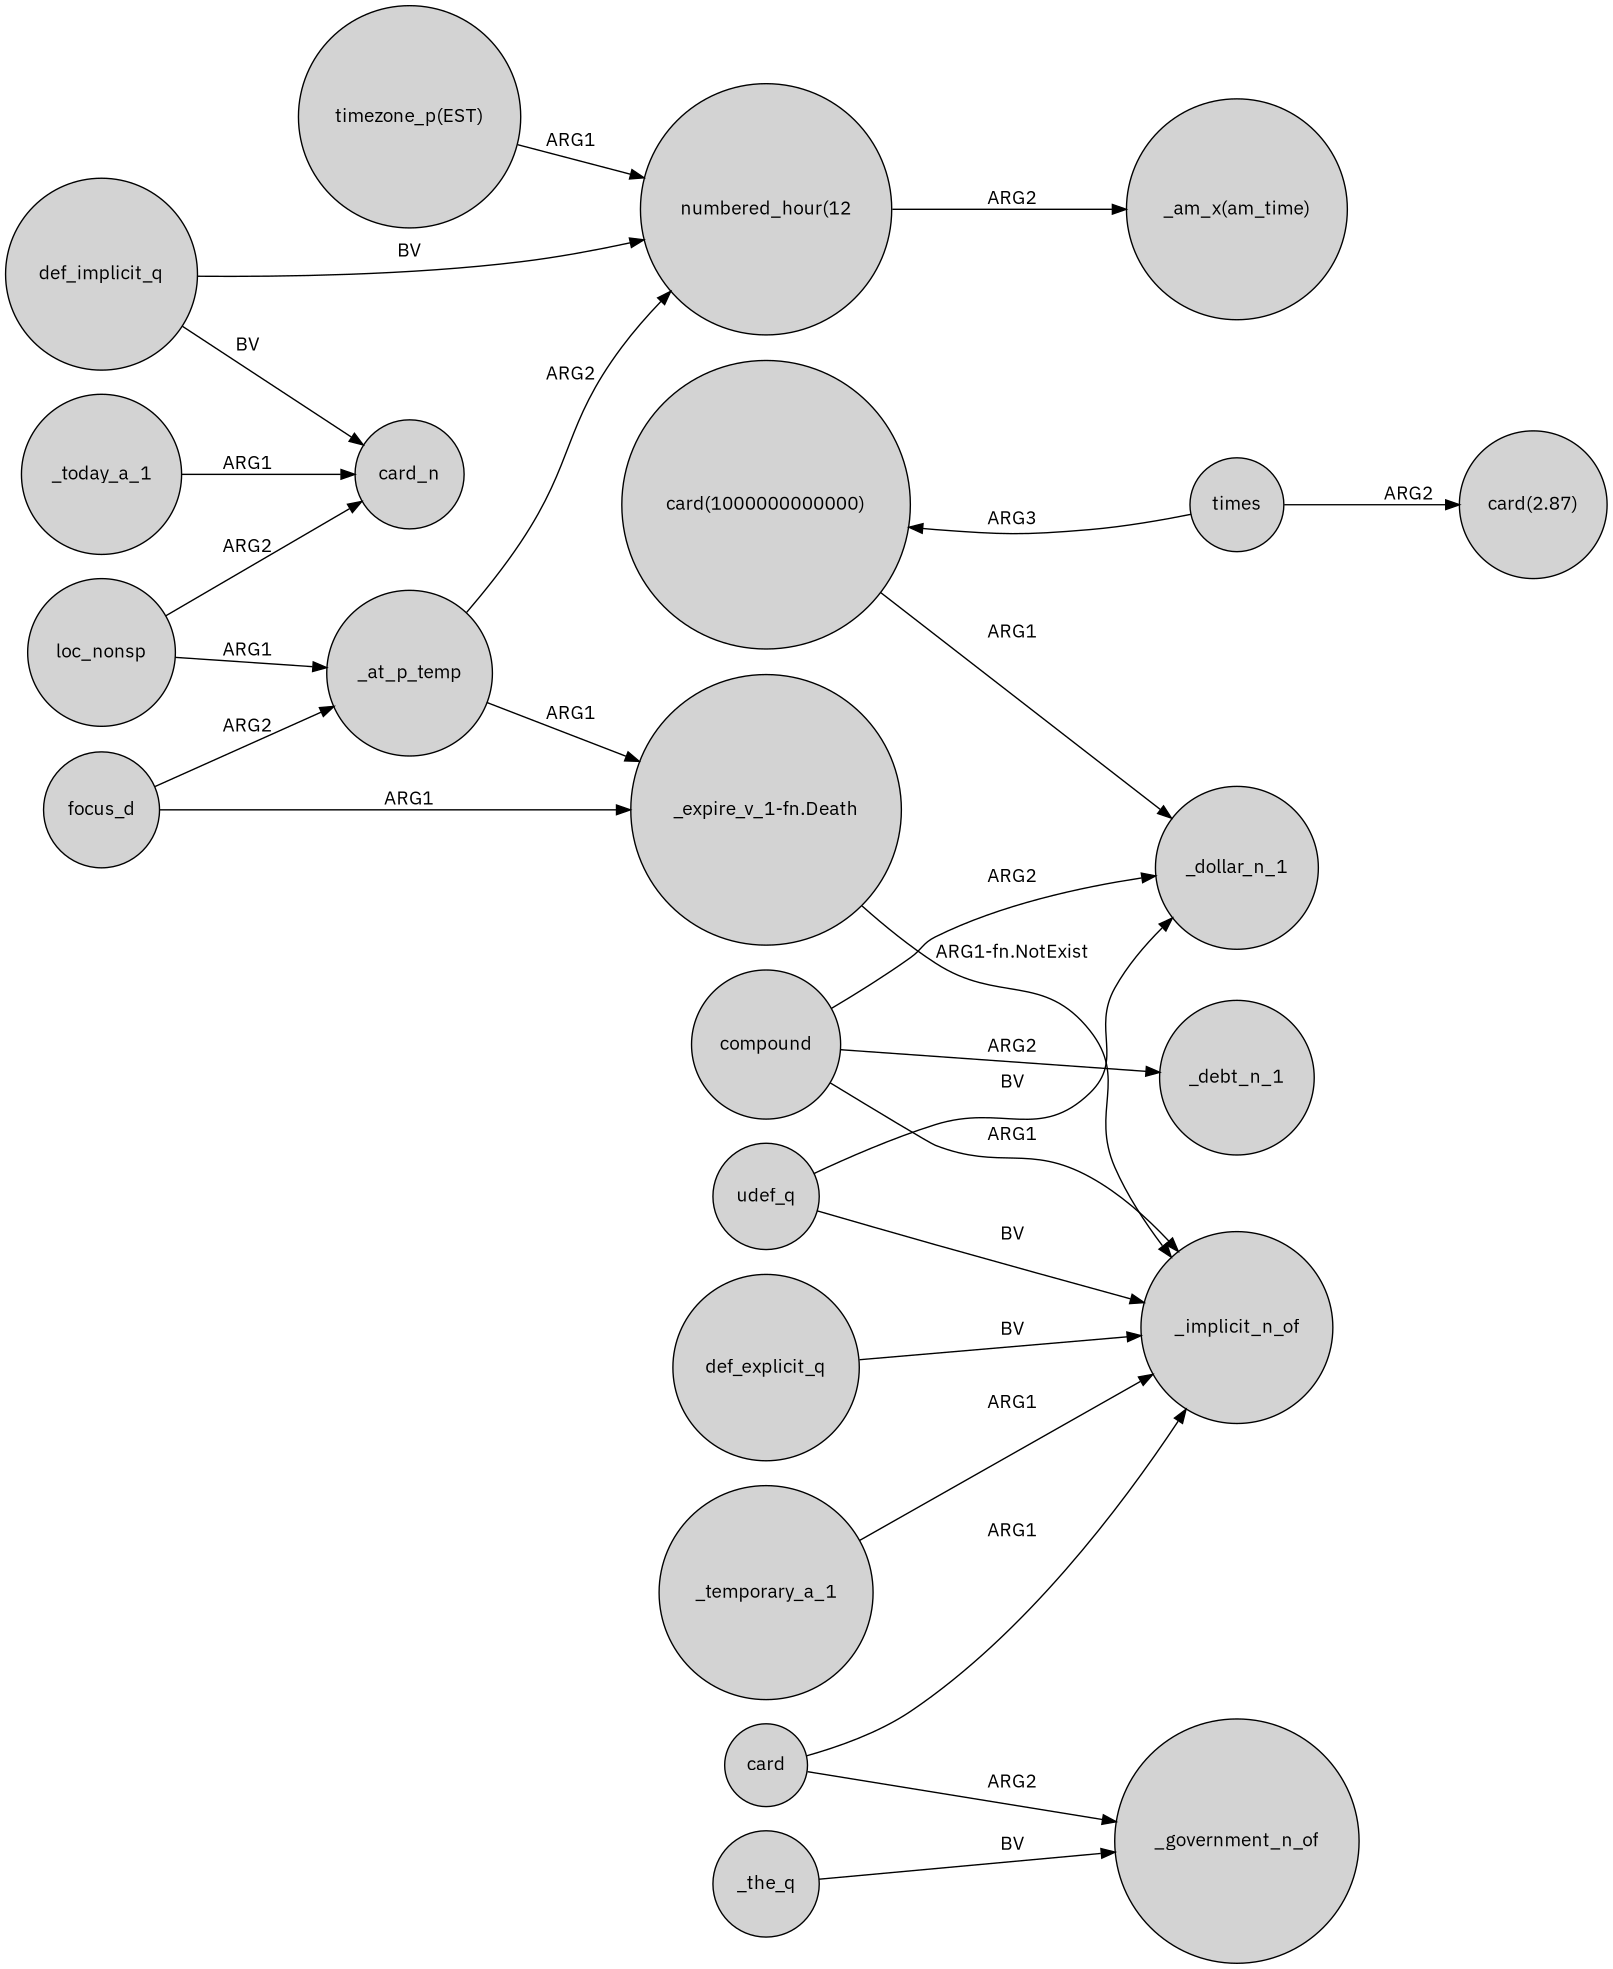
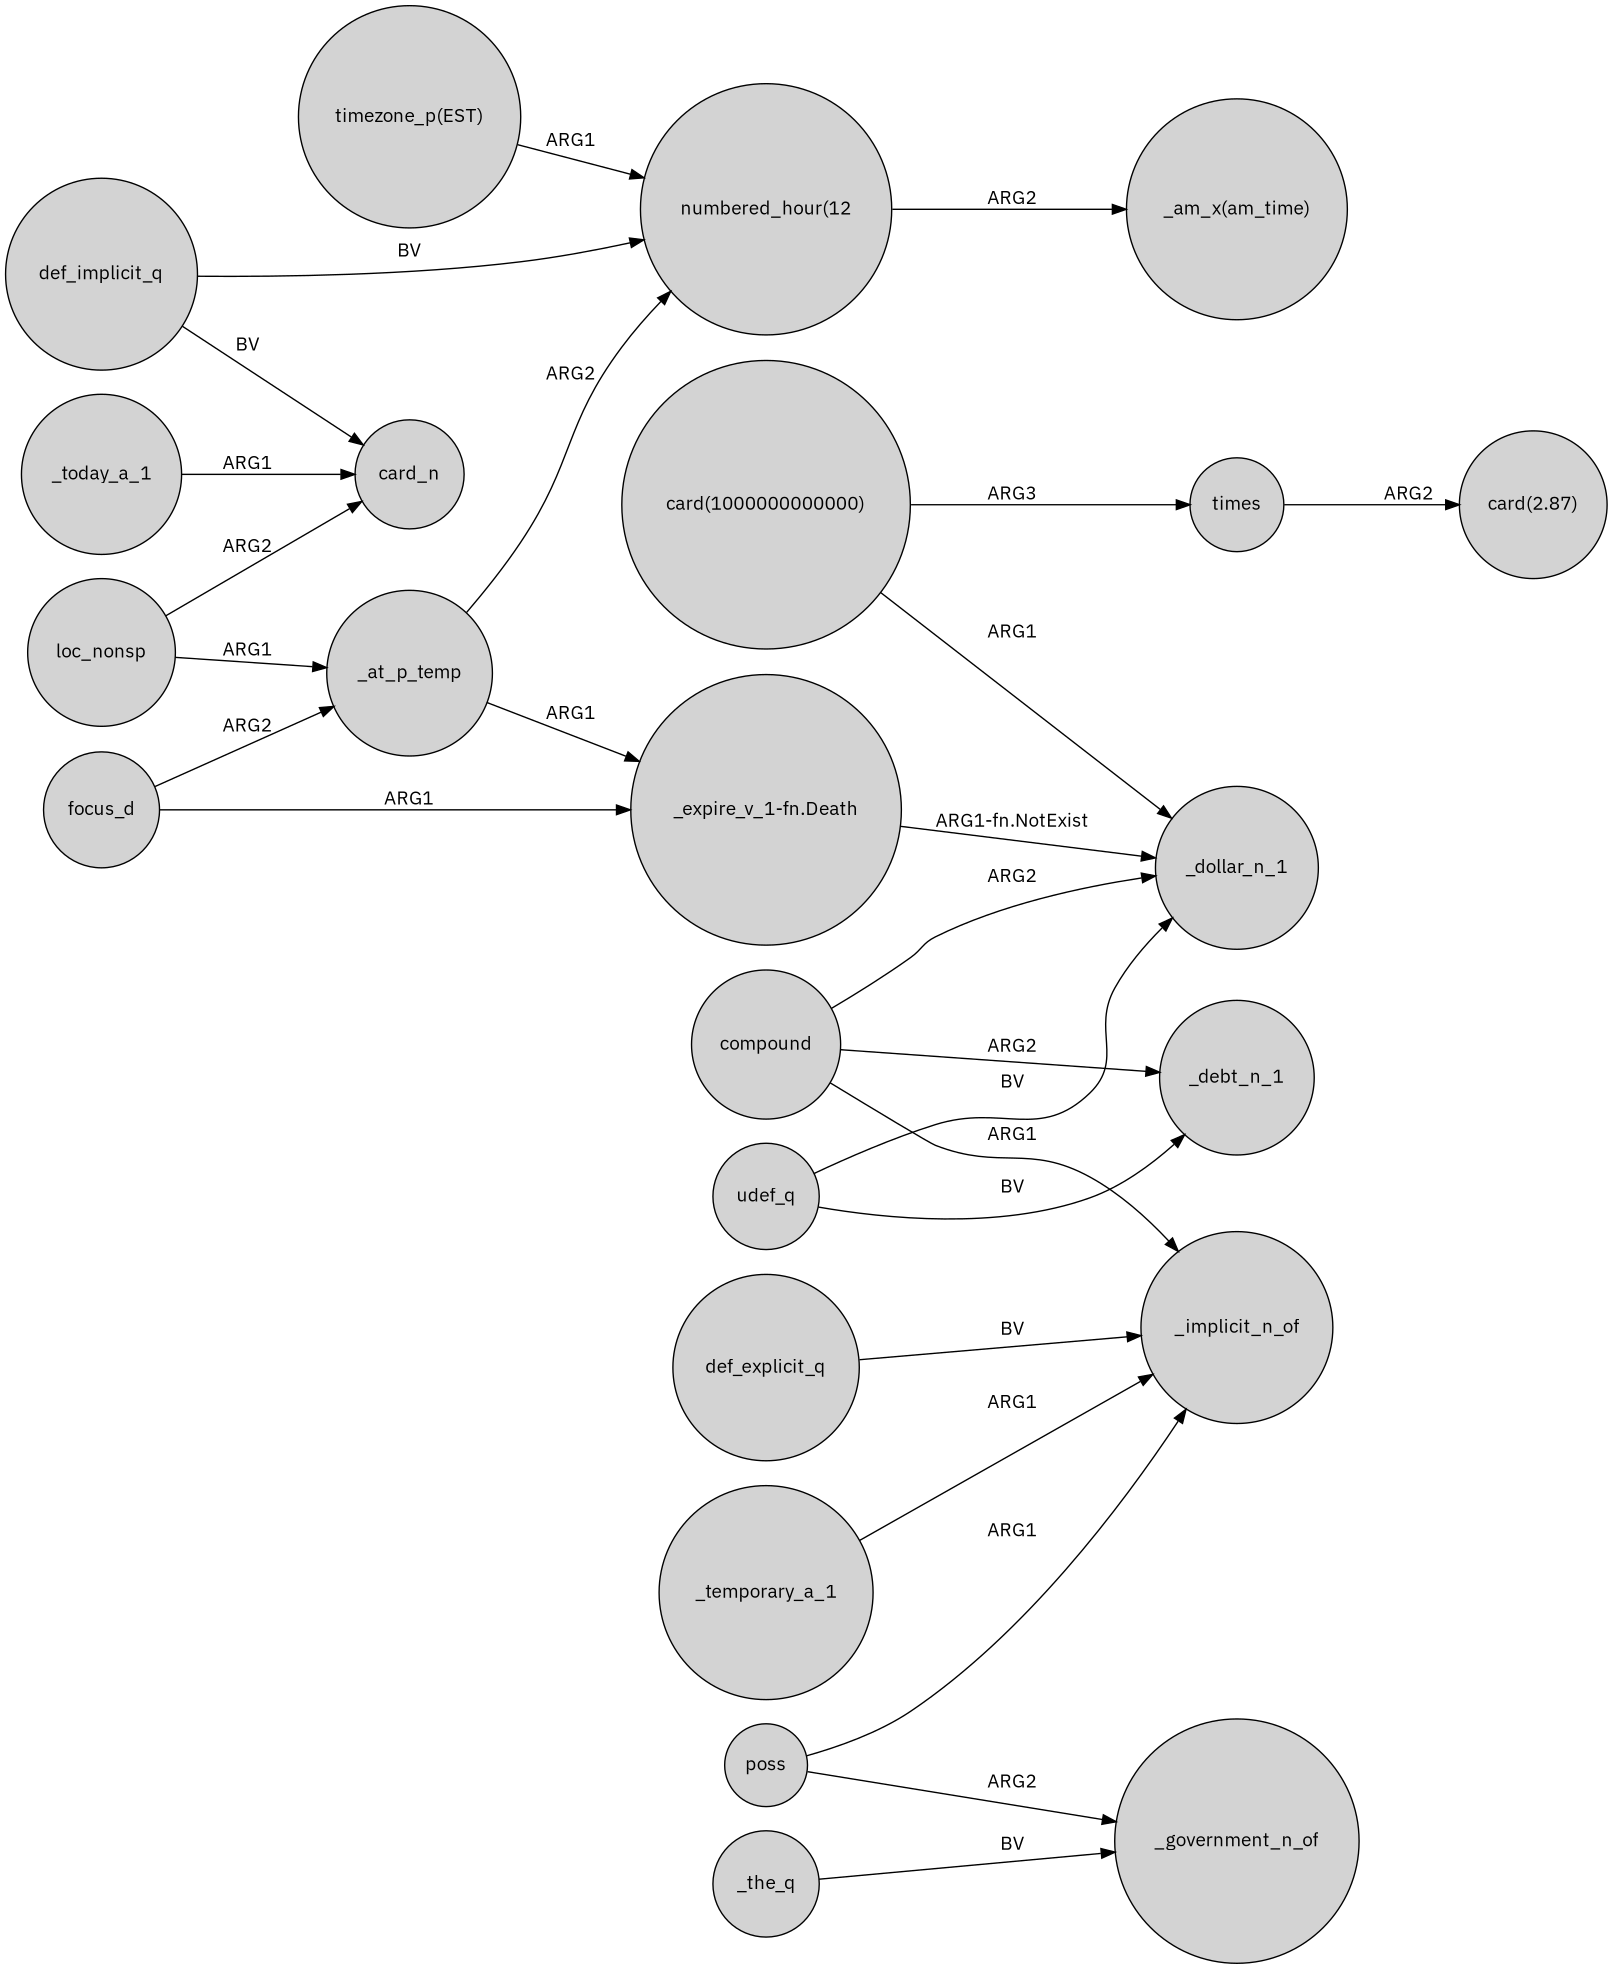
  digraph {
    fontname="IBM Plex Sans"
    rankdir=LR
    node [fontname="IBM Plex Sans" shape=circle style=filled]
    edge [fontname="IBM Plex Sans"]
    focus_d
    _at_p_temp
    "_expire_v_1-fn.Death"
    "numbered_hour(12"
    n5 [label=_implicit_n_of]
    "_am_x(am_time)"
    n7 [label=card_n]
    _today_a_1
    udef_q
    _debt_n_1
    _dollar_n_1
    compound
    def_implicit_q
    "card(1000000000000)"
    loc_nonsp
-   poss [label=card]
+   poss
    _government_n_of
    times
    "card(2.87)"
    "timezone_p(EST)"
    _temporary_a_1
    _the_q
    def_explicit_q
    focus_d -> _at_p_temp [label=ARG2]
    focus_d -> "_expire_v_1-fn.Death" [label=ARG1]
    _at_p_temp -> "_expire_v_1-fn.Death" [label=ARG1]
    _at_p_temp -> "numbered_hour(12" [headport="01)" label=ARG2]
-   "_expire_v_1-fn.Death" -> n5 [label="ARG1-fn.NotExist"]
+   "_expire_v_1-fn.Death" -> _dollar_n_1 [label="ARG1-fn.NotExist"]
    "numbered_hour(12" -> "_am_x(am_time)" [label=ARG2 tailport="01)"]
    _today_a_1 -> n7 [label=ARG1]
-   udef_q -> n5 [label=BV]
+   udef_q -> _debt_n_1 [label=BV]
    udef_q -> _dollar_n_1 [label=BV]
    compound -> n5 [label=ARG1]
    compound -> _debt_n_1 [label=ARG2]
    compound -> _dollar_n_1 [label=ARG2]
    def_implicit_q -> "numbered_hour(12" [headport="01)" label=BV]
    def_implicit_q -> n7 [label=BV]
    "card(1000000000000)" -> _dollar_n_1 [label=ARG1]
    loc_nonsp -> _at_p_temp [label=ARG1]
    loc_nonsp -> n7 [label=ARG2]
    poss -> n5 [label=ARG1]
    poss -> _government_n_of [label=ARG2]
-   times -> "card(1000000000000)" [label=ARG3]
+   "card(1000000000000)" -> times [label=ARG3]
    times -> "card(2.87)" [label=ARG2]
    "timezone_p(EST)" -> "numbered_hour(12" [headport="01)" label=ARG1]
    _temporary_a_1 -> n5 [label=ARG1]
    _the_q -> _government_n_of [label=BV]
    def_explicit_q -> n5 [label=BV]
  }
